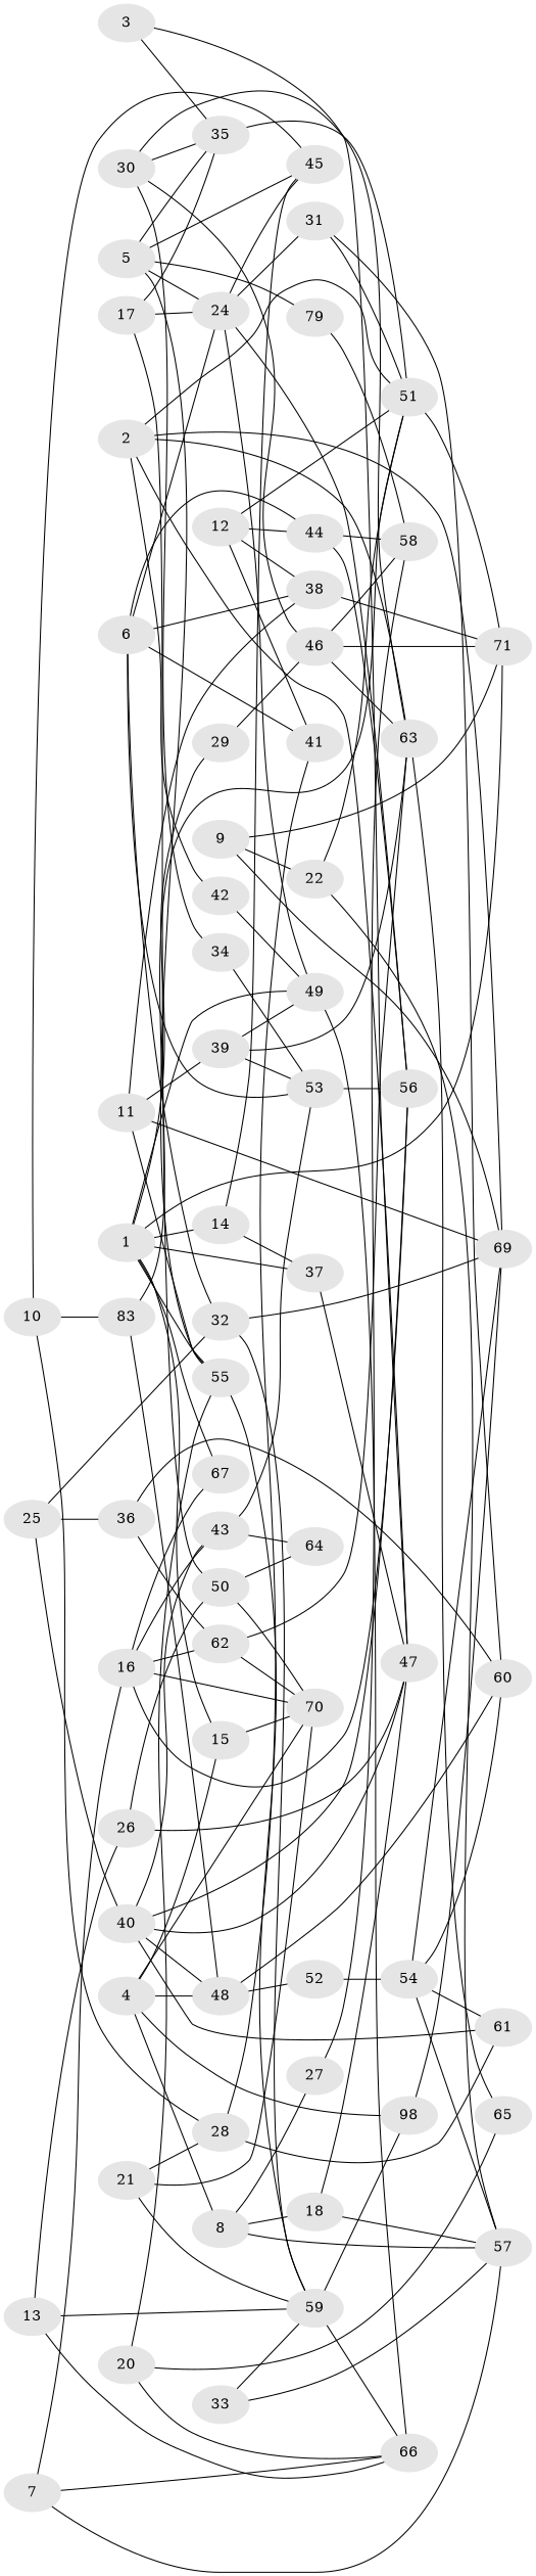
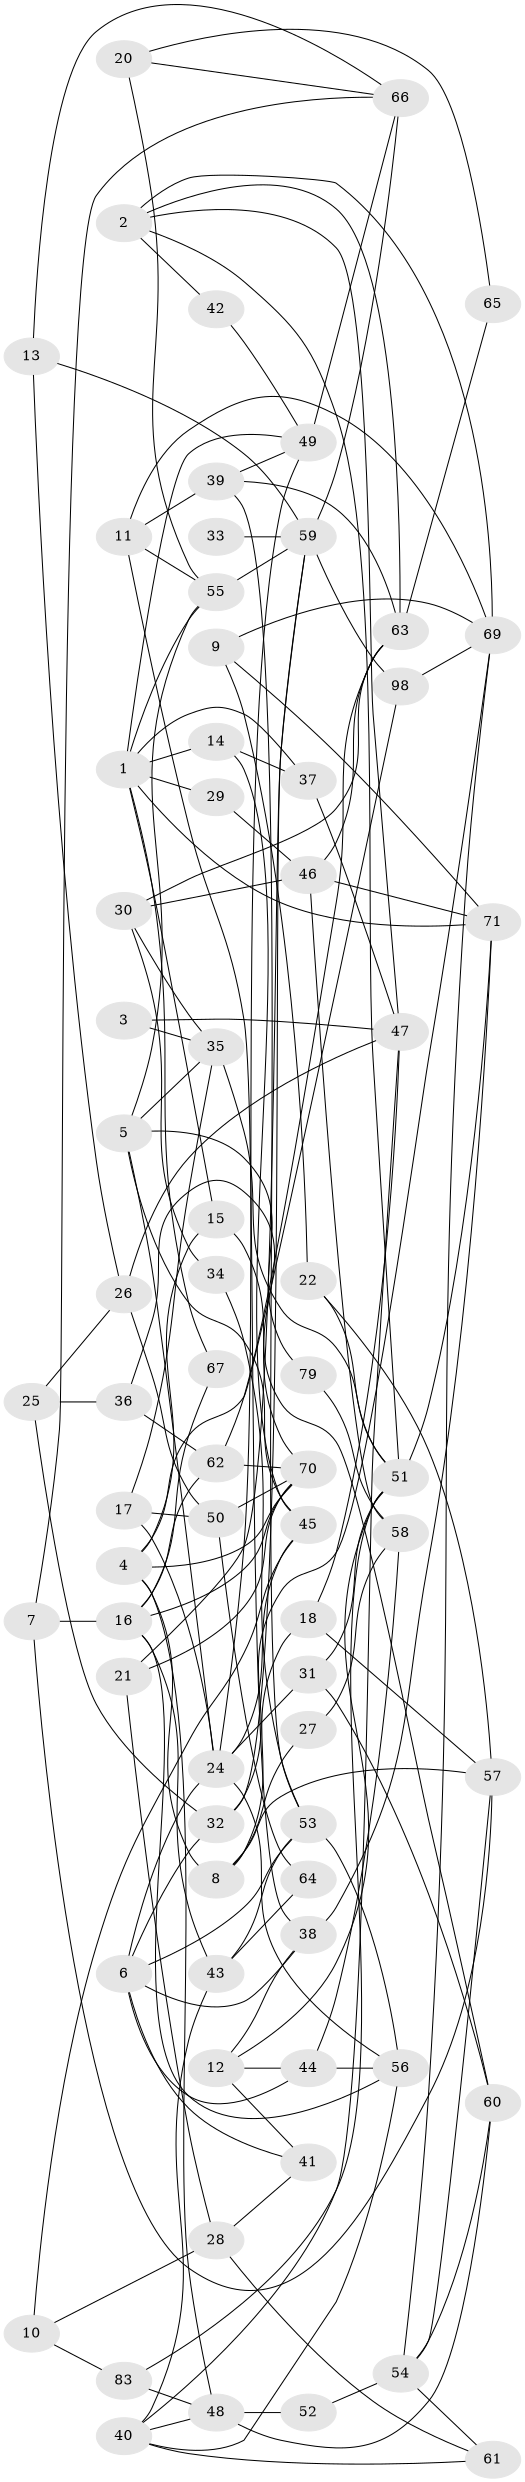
  graph {
    rankdir=LR
    node [color=gray90 style=filled]
    1
    14
    15
    29
    37
    49
    55
    67
    71
    45
    70
    46
    47
    66
    59
    2
    42
    51
    63
    69
    65
    3
    35
    4
    8
    48
    n27 [label=98]
    57
    18
    27
    60
    52
    5
    n34 [label=79]
    24
    58
    56
    31
    6
    32
    38
    41
    44
    53
    7
    16
    43
    62
    9
    22
    10
    n52 [label=83]
    28
    61
    11
    39
    12
    13
    26
    50
    64
    17
    20
    21
    25
    36
    40
    30
    34
    33
    54
    1 -- 14
    1 -- 15
    1 -- 29
    1 -- 37
    1 -- 49
    1 -- 55
    1 -- 67
    1 -- 71
    14 -- 37
    14 -- 45
    15 -- 70
    29 -- 46
    37 -- 47
    49 -- 66
    55 -- 59
    46 -- 71
    46 -- 63
    46 -- 58
    59 -- 66
    59 -- n27
    2 -- 47
    2 -- 42
    2 -- 51
    2 -- 63
    2 -- 69
    42 -- 49
    51 -- 71
    63 -- 65
    3 -- 47
    3 -- 35
    35 -- 51
    4 -- 15
    4 -- 70
    4 -- 8
    4 -- 48
    4 -- n27
    8 -- 57
    8 -- 18
    8 -- 27
    48 -- 60
    48 -- 52
    n27 -- 69
    18 -- 47
    18 -- 57
    27 -- 58
    52 -- 54
    5 -- 55
    5 -- 45
    5 -- 35
    5 -- n34
    5 -- 24
    n34 -- 58
    24 -- 49
    24 -- 45
    24 -- 56
    24 -- 31
    31 -- 51
    31 -- 60
    6 -- 24
    6 -- 32
    6 -- 38
    6 -- 41
    6 -- 44
    6 -- 53
    32 -- 59
    32 -- 69
    38 -- 71
    44 -- 58
    44 -- 56
    53 -- 56
    7 -- 66
    7 -- 57
    7 -- 16
    16 -- 67
    16 -- 70
    16 -- 56
    16 -- 43
    16 -- 62
    43 -- 53
    43 -- 64
    62 -- 70
    62 -- 63
    9 -- 71
    9 -- 69
    9 -- 22
    22 -- 51
    22 -- 57
    10 -- 45
    10 -- n52
    10 -- 28
    n52 -- 51
    n52 -- 48
    28 -- 41
    28 -- 61
    11 -- 55
    11 -- 69
    11 -- 38
    11 -- 39
    39 -- 49
    39 -- 63
    39 -- 53
    12 -- 51
    12 -- 38
    12 -- 41
    12 -- 44
    13 -- 66
    13 -- 59
    13 -- 26
    26 -- 47
    26 -- 50
    50 -- 70
    50 -- 64
    17 -- 35
    17 -- 24
    17 -- 50
    20 -- 55
    20 -- 66
    20 -- 65
    21 -- 70
    21 -- 59
    21 -- 28
    25 -- 32
    25 -- 36
-   25 -- 40
+   25 -- 26
    36 -- 60
    36 -- 62
    40 -- 47
    40 -- 48
    40 -- 56
    40 -- 43
    40 -- 61
    30 -- 46
    30 -- 63
    30 -- 35
    30 -- 34
    34 -- 53
    33 -- 59
-   33 -- 57
    54 -- 69
    54 -- 57
    54 -- 60
    54 -- 61
  }
